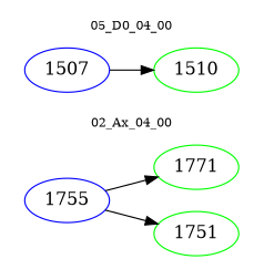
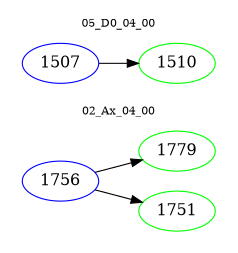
  digraph {
    rankdir=LR
    node [color=green]
    edge [color=black]
-   n1 [color=blue label=1755]
+   n1 [color=blue label=1756]
    n2 [label=1751]
-   n3 [label=1771]
+   n3 [label=1779]
    n4 [color=blue label=1507]
    n5 [label=1510]
    subgraph cluster_1 {
      color=white
      fontsize=10
      label="02_Ax_04_00"
      n1
      n2
      n3
    }
    subgraph cluster_2 {
      color=white
      fontsize=10
      label="05_D0_04_00"
      n4
      n5
    }
    n1 -> n2
    n1 -> n3
    n4 -> n5
  }
